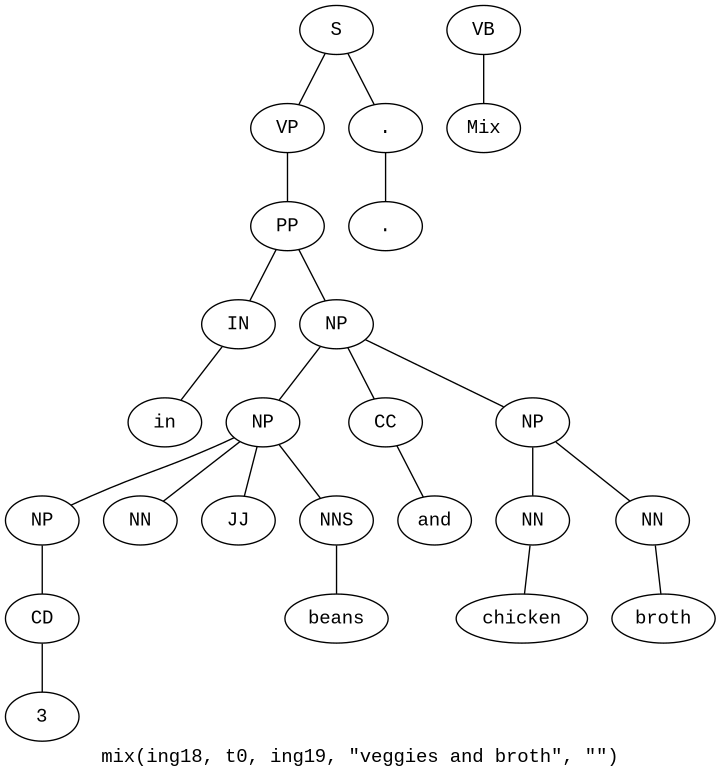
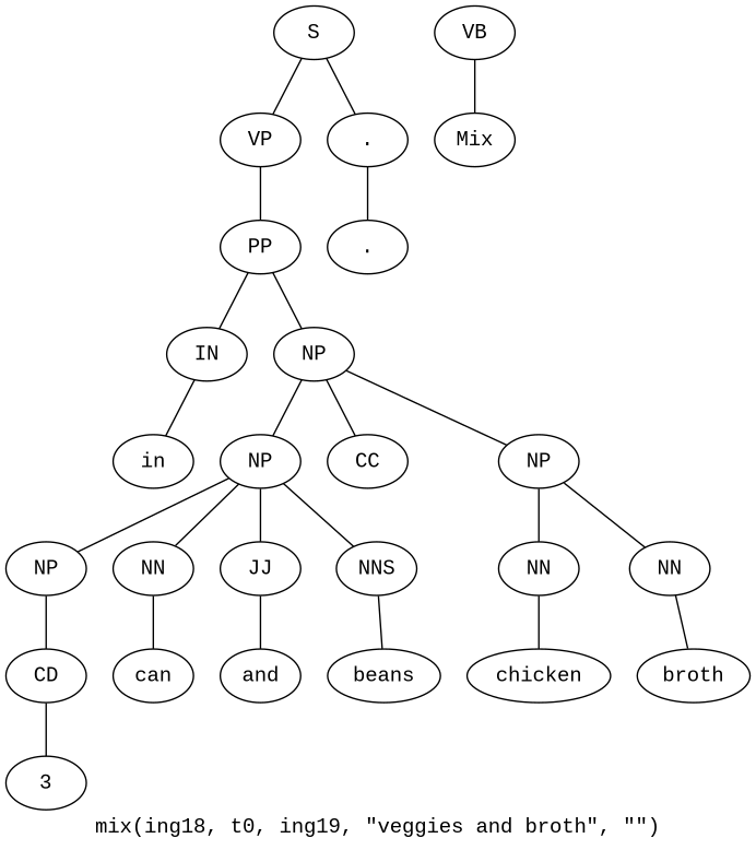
  graph {
    fontname="Liberation Mono"
    label="mix(ing18, t0, ing19, \"veggies and broth\", \"\")"
    node [fontname="Liberation Mono"]
    edge [fontname="Liberation Mono"]
    n1 [label=S]
    n2 [label=VP]
    n3 [label="."]
    n4 [label=PP]
    n5 [label="."]
    n6 [label=VB]
    n7 [label=Mix]
    n8 [label=IN]
    n9 [label=NP]
    n10 [label=in]
    n11 [label=NP]
    n12 [label=CC]
    n13 [label=NP]
    n14 [label=NP]
    n15 [label=NN]
    n16 [label=JJ]
    n17 [label=NNS]
    n18 [label=and]
    n19 [label=NN]
    n20 [label=NN]
    n21 [label=CD]
+   n22 [label=can]
    n23 [label=beans]
    n24 [label=3]
    n25 [label=chicken]
    n26 [label=broth]
    n1 -- n2
    n1 -- n3
    n2 -- n4
    n3 -- n5
    n4 -- n8
    n4 -- n9
    n6 -- n7
    n8 -- n10
    n9 -- n11
    n9 -- n12
    n9 -- n13
    n11 -- n14
    n11 -- n15
    n11 -- n16
    n11 -- n17
-   n12 -- n18
+   n16 -- n18
    n13 -- n19
    n13 -- n20
    n14 -- n21
+   n15 -- n22
    n17 -- n23
    n19 -- n25
    n20 -- n26
    n21 -- n24
  }
